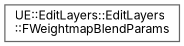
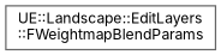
  digraph {
    rankdir=TB
    fontname=Inter
-   n1 [color=grey40 fillcolor=white fontname=Inter fontsize=10 height=0.2 label="UE::EditLayers::EditLayers\l::FWeightmapBlendParams" shape=box style=filled width=0.4]
+   n1 [color=grey40 fillcolor=white fontname=Inter fontsize=10 height=0.2 label="UE::Landscape::EditLayers\l::FWeightmapBlendParams" shape=box style=filled width=0.4]
  }
